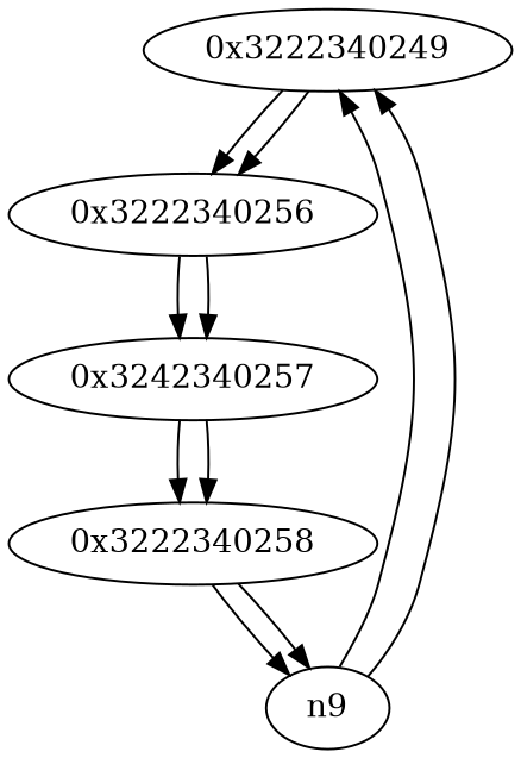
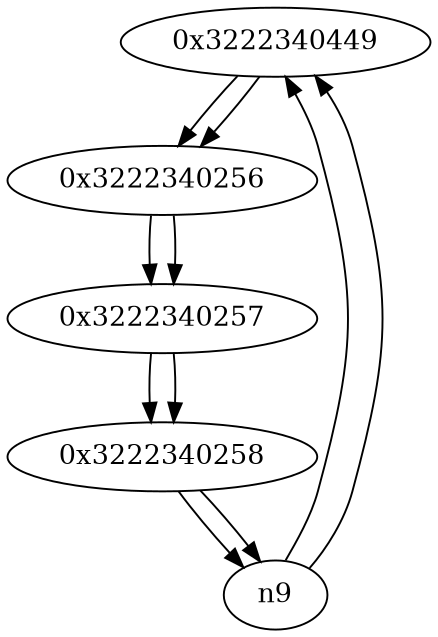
  digraph {
-   n1 [label="0x3222340249"]
+   n1 [label="0x3222340449"]
    n2 [label="0x3222340256"]
-   n3 [label="0x3242340257"]
+   n3 [label="0x3222340257"]
    n4 [label="0x3222340258"]
    n5 [label=n9]
    n1 -> n2
    n1 -> n2
    n2 -> n3
    n2 -> n3
    n3 -> n4
    n3 -> n4
    n4 -> n5
    n4 -> n5
    n5 -> n1
    n5 -> n1
  }
